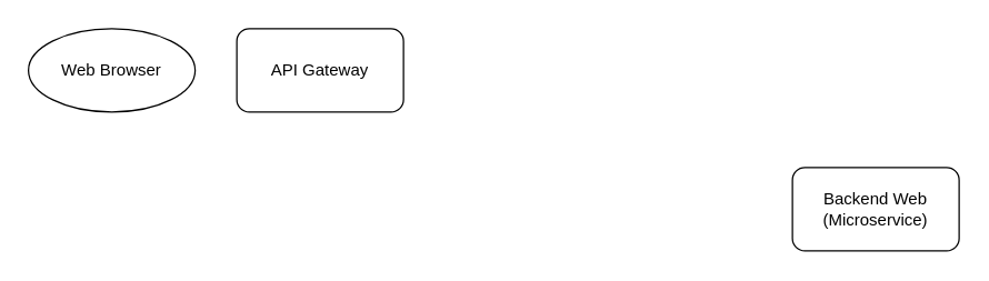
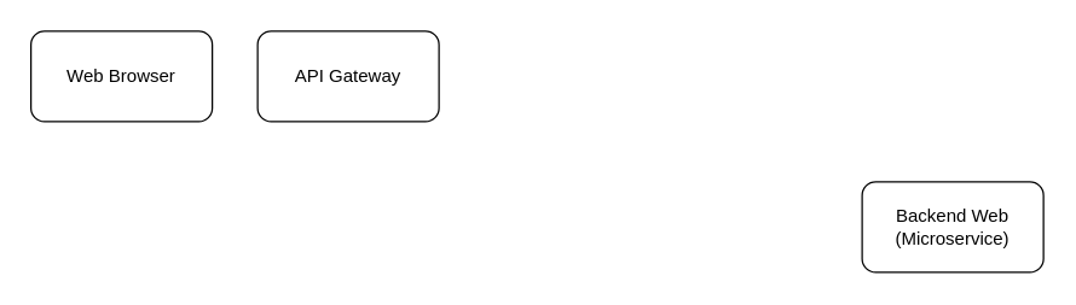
  <mxCell id="0" />
  <mxCell id="1" parent="0" />
- <mxCell id="2" value="Web Browser" style="ellipse;whiteSpace=wrap;html=1;" vertex="1" parent="1"><mxGeometry x="20" y="20" width="120" height="60" as="geometry" /></mxCell>
+ <mxCell id="2" value="Web Browser" style="rounded=1;whiteSpace=wrap;html=1;" vertex="1" parent="1"><mxGeometry x="20" y="20" width="120" height="60" as="geometry" /></mxCell>
  <mxCell id="3" value="API Gateway" style="rounded=1;whiteSpace=wrap;html=1;" vertex="1" parent="1"><mxGeometry x="170" y="20" width="120" height="60" as="geometry" /></mxCell>
  <mxCell id="4" value="Backend Web (Microservice)" style="rounded=1;whiteSpace=wrap;html=1;" vertex="1" parent="3"><mxGeometry x="400" y="100" width="120" height="60" as="geometry" /></mxCell>
